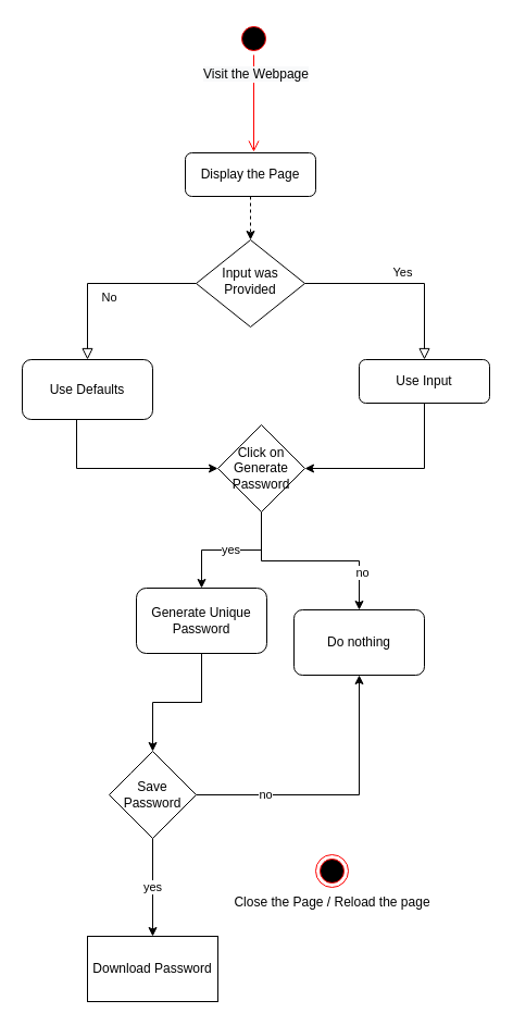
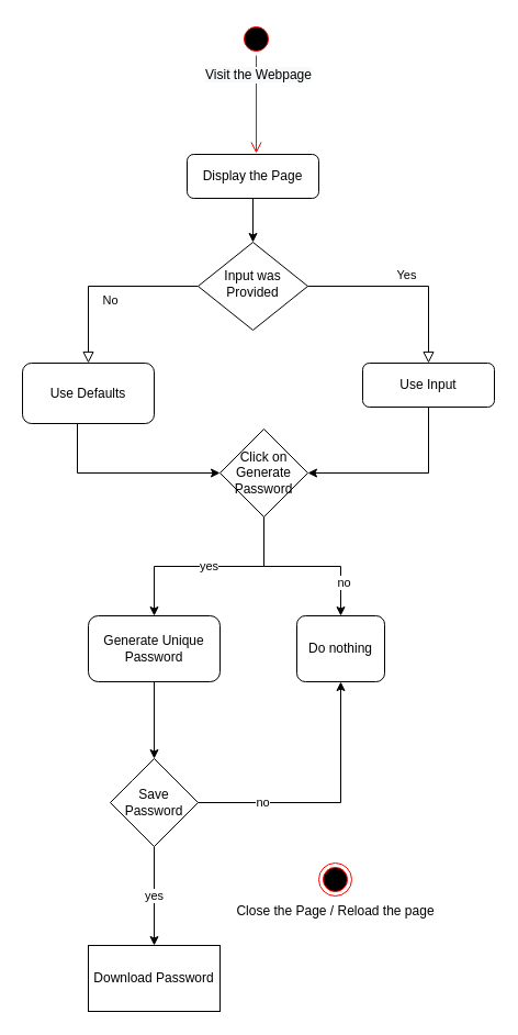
  <mxCell id="0" />
  <mxCell id="1" parent="0" />
- <mxCell id="2" style="edgeStyle=orthogonalEdgeStyle;rounded=0;orthogonalLoop=1;jettySize=auto;html=1;entryX=0.5;entryY=0;entryDx=0;entryDy=0;dashed=1;" parent="1" source="3" target="6" edge="1"><mxGeometry relative="1" as="geometry" /></mxCell>
+ <mxCell id="2" style="edgeStyle=orthogonalEdgeStyle;rounded=0;orthogonalLoop=1;jettySize=auto;html=1;entryX=0.5;entryY=0;entryDx=0;entryDy=0;" parent="1" source="3" target="6" edge="1"><mxGeometry relative="1" as="geometry" /></mxCell>
  <mxCell id="3" value="Display the Page" style="rounded=1;whiteSpace=wrap;html=1;fontSize=12;glass=0;strokeWidth=1;shadow=0;" parent="1" vertex="1"><mxGeometry x="170" y="140" width="120" height="40" as="geometry" /></mxCell>
  <mxCell id="4" value="No" style="rounded=0;html=1;jettySize=auto;orthogonalLoop=1;fontSize=11;endArrow=block;endFill=0;endSize=8;strokeWidth=1;shadow=0;labelBackgroundColor=none;edgeStyle=orthogonalEdgeStyle;" parent="1" source="6" target="8" edge="1"><mxGeometry x="0.333" y="20" relative="1" as="geometry"><mxPoint as="offset" /></mxGeometry></mxCell>
  <mxCell id="5" value="Yes" style="edgeStyle=orthogonalEdgeStyle;rounded=0;html=1;jettySize=auto;orthogonalLoop=1;fontSize=11;endArrow=block;endFill=0;endSize=8;strokeWidth=1;shadow=0;labelBackgroundColor=none;" parent="1" source="6" target="10" edge="1"><mxGeometry y="10" relative="1" as="geometry"><mxPoint as="offset" /></mxGeometry></mxCell>
  <mxCell id="6" value="Input was Provided" style="rhombus;whiteSpace=wrap;html=1;shadow=0;fontFamily=Helvetica;fontSize=12;align=center;strokeWidth=1;spacing=6;spacingTop=-4;" parent="1" vertex="1"><mxGeometry x="180" y="220" width="100" height="80" as="geometry" /></mxCell>
  <mxCell id="7" style="edgeStyle=orthogonalEdgeStyle;rounded=0;orthogonalLoop=1;jettySize=auto;html=1;entryX=0;entryY=0.5;entryDx=0;entryDy=0;" parent="1" source="8" target="15" edge="1"><mxGeometry relative="1" as="geometry"><mxPoint x="400" y="550" as="targetPoint" /><Array as="points"><mxPoint x="70" y="430" /></Array></mxGeometry></mxCell>
  <mxCell id="8" value="Use Defaults" style="rounded=1;whiteSpace=wrap;html=1;fontSize=12;glass=0;strokeWidth=1;shadow=0;" parent="1" vertex="1"><mxGeometry x="20" y="330" width="120" height="55" as="geometry" /></mxCell>
  <mxCell id="9" value="" style="edgeStyle=orthogonalEdgeStyle;rounded=0;orthogonalLoop=1;jettySize=auto;html=1;" parent="1" source="10" target="15" edge="1"><mxGeometry relative="1" as="geometry"><Array as="points"><mxPoint x="390" y="430" /></Array></mxGeometry></mxCell>
  <mxCell id="10" value="Use Input" style="rounded=1;whiteSpace=wrap;html=1;fontSize=12;glass=0;strokeWidth=1;shadow=0;" parent="1" vertex="1"><mxGeometry x="330" y="330" width="120" height="40" as="geometry" /></mxCell>
  <mxCell id="11" value="&lt;br&gt;&lt;br&gt;&lt;br&gt;&lt;br&gt;Close the Page / Reload the page" style="ellipse;html=1;shape=endState;fillColor=#000000;strokeColor=#ff0000;align=center;" parent="1" vertex="1"><mxGeometry x="290" y="785" width="30" height="30" as="geometry" /></mxCell>
  <mxCell id="12" value="yes" style="edgeStyle=orthogonalEdgeStyle;rounded=0;orthogonalLoop=1;jettySize=auto;html=1;" parent="1" source="15" target="17" edge="1"><mxGeometry relative="1" as="geometry" /></mxCell>
  <mxCell id="13" value="" style="edgeStyle=orthogonalEdgeStyle;rounded=0;orthogonalLoop=1;jettySize=auto;html=1;" parent="1" source="15" target="21" edge="1"><mxGeometry relative="1" as="geometry" /></mxCell>
  <mxCell id="14" value="no" style="edgeLabel;html=1;align=center;verticalAlign=middle;resizable=0;points=[];" parent="13" vertex="1" connectable="0"><mxGeometry x="0.609" y="2" relative="1" as="geometry"><mxPoint as="offset" /></mxGeometry></mxCell>
  <mxCell id="15" value="Click on Generate Password" style="rhombus;whiteSpace=wrap;html=1;rounded=1;glass=0;strokeWidth=1;shadow=0;arcSize=0;" parent="1" vertex="1"><mxGeometry x="200" y="390" width="80" height="80" as="geometry" /></mxCell>
  <mxCell id="16" value="" style="edgeStyle=orthogonalEdgeStyle;rounded=0;orthogonalLoop=1;jettySize=auto;html=1;" parent="1" source="17" target="25" edge="1"><mxGeometry relative="1" as="geometry" /></mxCell>
- <mxCell id="17" value="Generate Unique Password" style="whiteSpace=wrap;html=1;rounded=1;glass=0;strokeWidth=1;shadow=0;" parent="1" vertex="1"><mxGeometry x="125" y="540" width="120" height="60" as="geometry" /></mxCell>
+ <mxCell id="17" value="Generate Unique Password" style="whiteSpace=wrap;html=1;rounded=1;glass=0;strokeWidth=1;shadow=0;" parent="1" vertex="1"><mxGeometry x="80" y="560" width="120" height="60" as="geometry" /></mxCell>
  <mxCell id="18" value="" style="ellipse;html=1;shape=startState;fillColor=#000000;strokeColor=#ff0000;" parent="1" vertex="1"><mxGeometry x="218" y="20" width="30" height="30" as="geometry" /></mxCell>
  <mxCell id="19" value="" style="edgeStyle=orthogonalEdgeStyle;html=1;verticalAlign=bottom;endArrow=open;endSize=8;strokeColor=#ff0000;rounded=0;entryX=0.525;entryY=-0.023;entryDx=0;entryDy=0;entryPerimeter=0;" parent="1" source="18" target="3" edge="1"><mxGeometry relative="1" as="geometry"><mxPoint x="235" y="120" as="targetPoint" /></mxGeometry></mxCell>
  <mxCell id="20" value="&lt;span style=&quot;font-size: 12px; background-color: rgb(248, 249, 250);&quot;&gt;Visit the Webpage&lt;/span&gt;" style="edgeLabel;html=1;align=center;verticalAlign=middle;resizable=0;points=[];" parent="19" vertex="1" connectable="0"><mxGeometry x="-0.622" y="1" relative="1" as="geometry"><mxPoint as="offset" /></mxGeometry></mxCell>
- <mxCell id="21" value="Do nothing" style="whiteSpace=wrap;html=1;rounded=1;glass=0;strokeWidth=1;shadow=0;arcSize=13;" parent="1" vertex="1"><mxGeometry x="270" y="560" width="120" height="60" as="geometry" /></mxCell>
+ <mxCell id="21" value="Do nothing" style="whiteSpace=wrap;html=1;rounded=1;glass=0;strokeWidth=1;shadow=0;arcSize=13;" parent="1" vertex="1"><mxGeometry x="270" y="560" width="80" height="60" as="geometry" /></mxCell>
  <mxCell id="22" value="yes" style="edgeStyle=orthogonalEdgeStyle;rounded=0;orthogonalLoop=1;jettySize=auto;html=1;" parent="1" source="25" target="26" edge="1"><mxGeometry relative="1" as="geometry" /></mxCell>
  <mxCell id="23" style="edgeStyle=orthogonalEdgeStyle;rounded=0;orthogonalLoop=1;jettySize=auto;html=1;entryX=0.5;entryY=1;entryDx=0;entryDy=0;" parent="1" source="25" target="21" edge="1"><mxGeometry relative="1" as="geometry" /></mxCell>
  <mxCell id="24" value="no" style="edgeLabel;html=1;align=center;verticalAlign=middle;resizable=0;points=[];" parent="23" vertex="1" connectable="0"><mxGeometry x="-0.516" y="1" relative="1" as="geometry"><mxPoint as="offset" /></mxGeometry></mxCell>
  <mxCell id="25" value="Save Password" style="rhombus;whiteSpace=wrap;html=1;rounded=1;glass=0;strokeWidth=1;shadow=0;arcSize=0;" parent="1" vertex="1"><mxGeometry x="100" y="690" width="80" height="80" as="geometry" /></mxCell>
  <mxCell id="26" value="Download Password" style="whiteSpace=wrap;html=1;rounded=1;glass=0;strokeWidth=1;shadow=0;arcSize=0;" parent="1" vertex="1"><mxGeometry x="80" y="860" width="120" height="60" as="geometry" /></mxCell>
